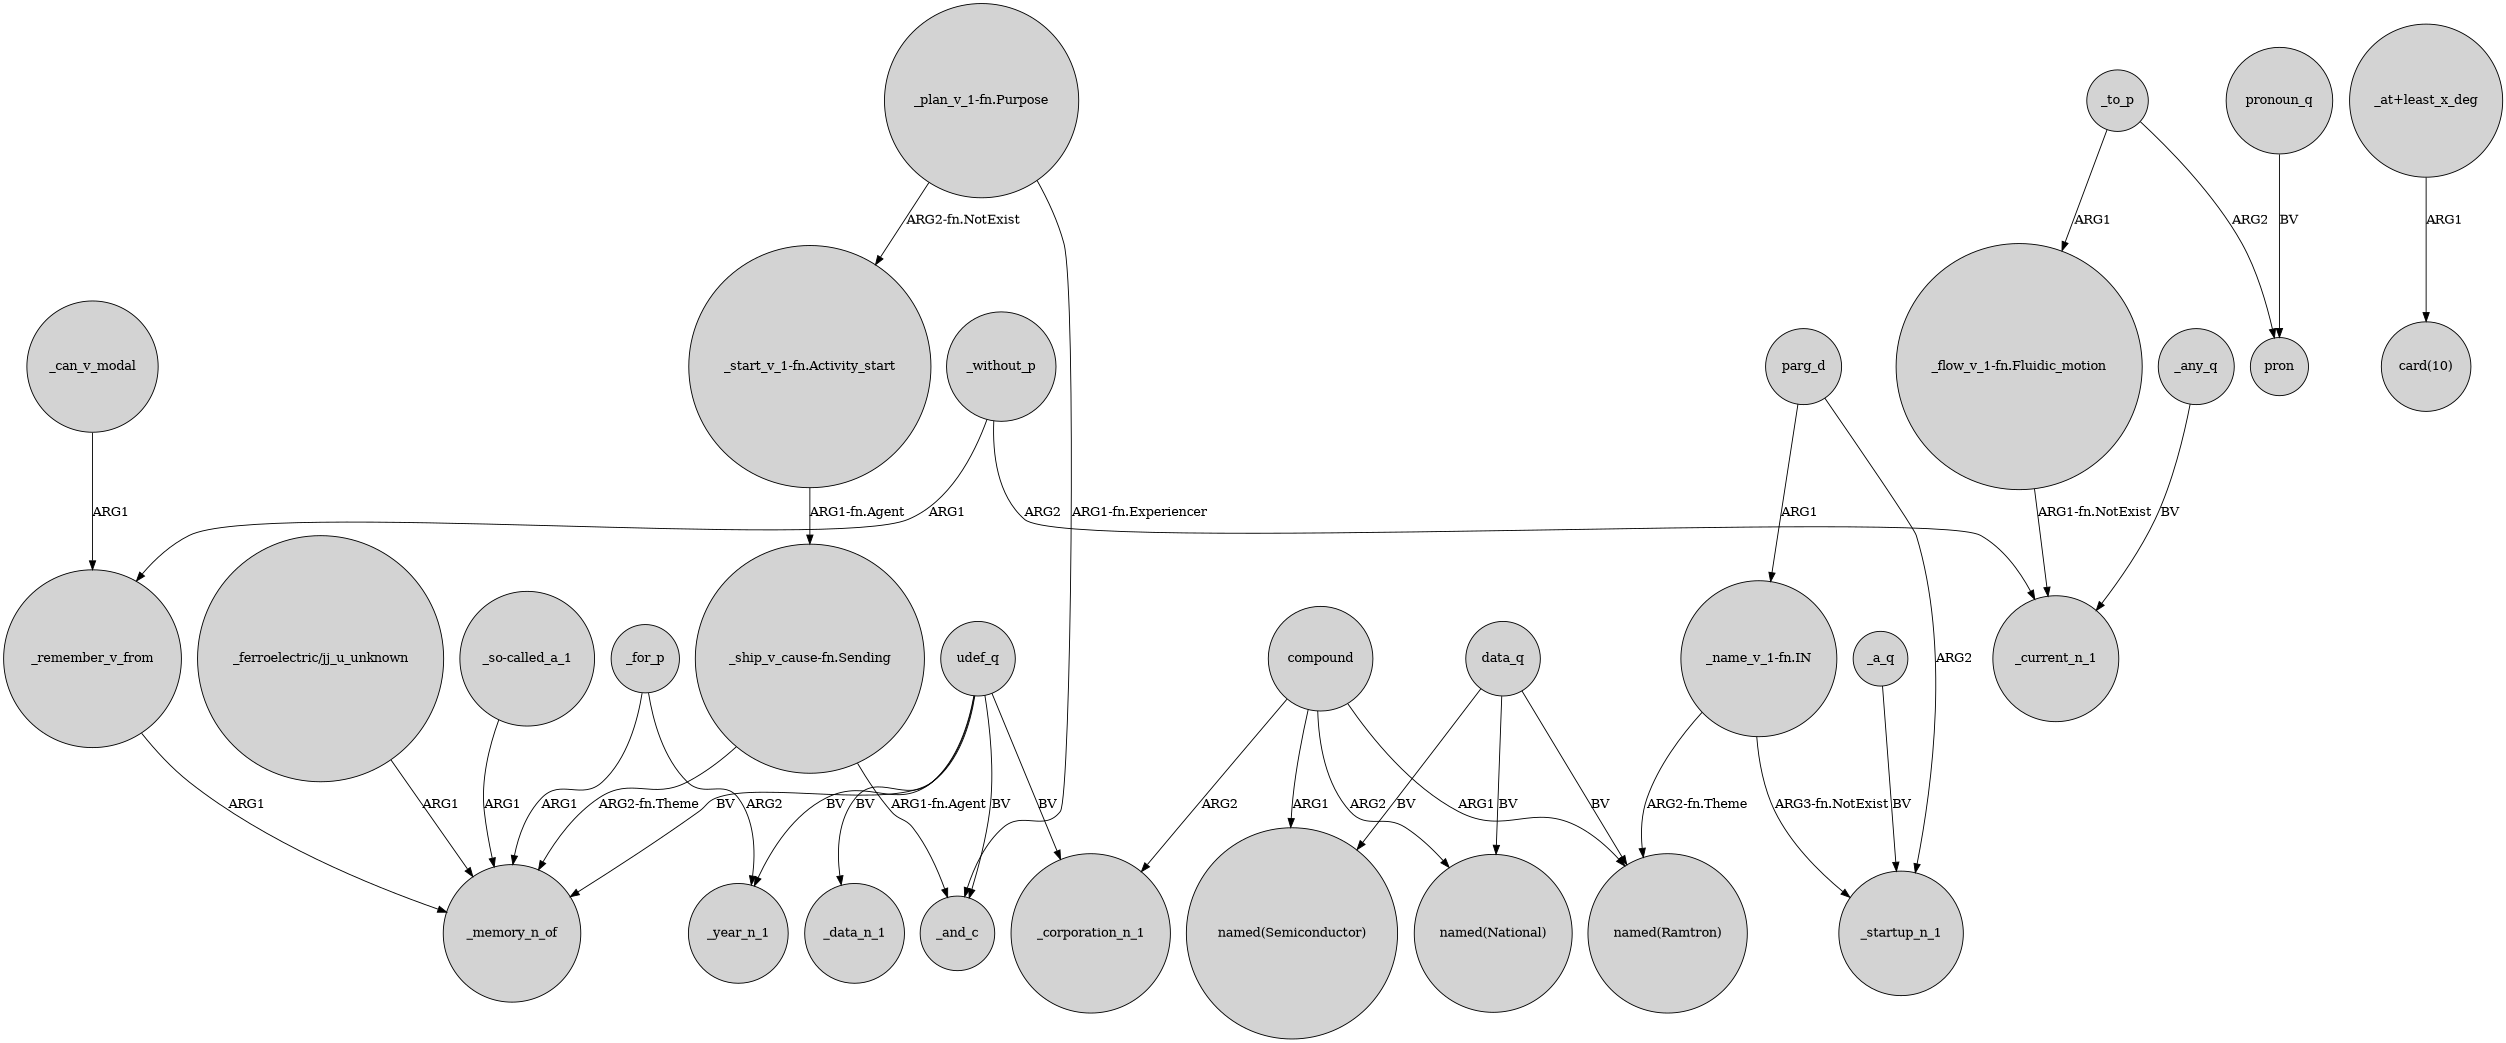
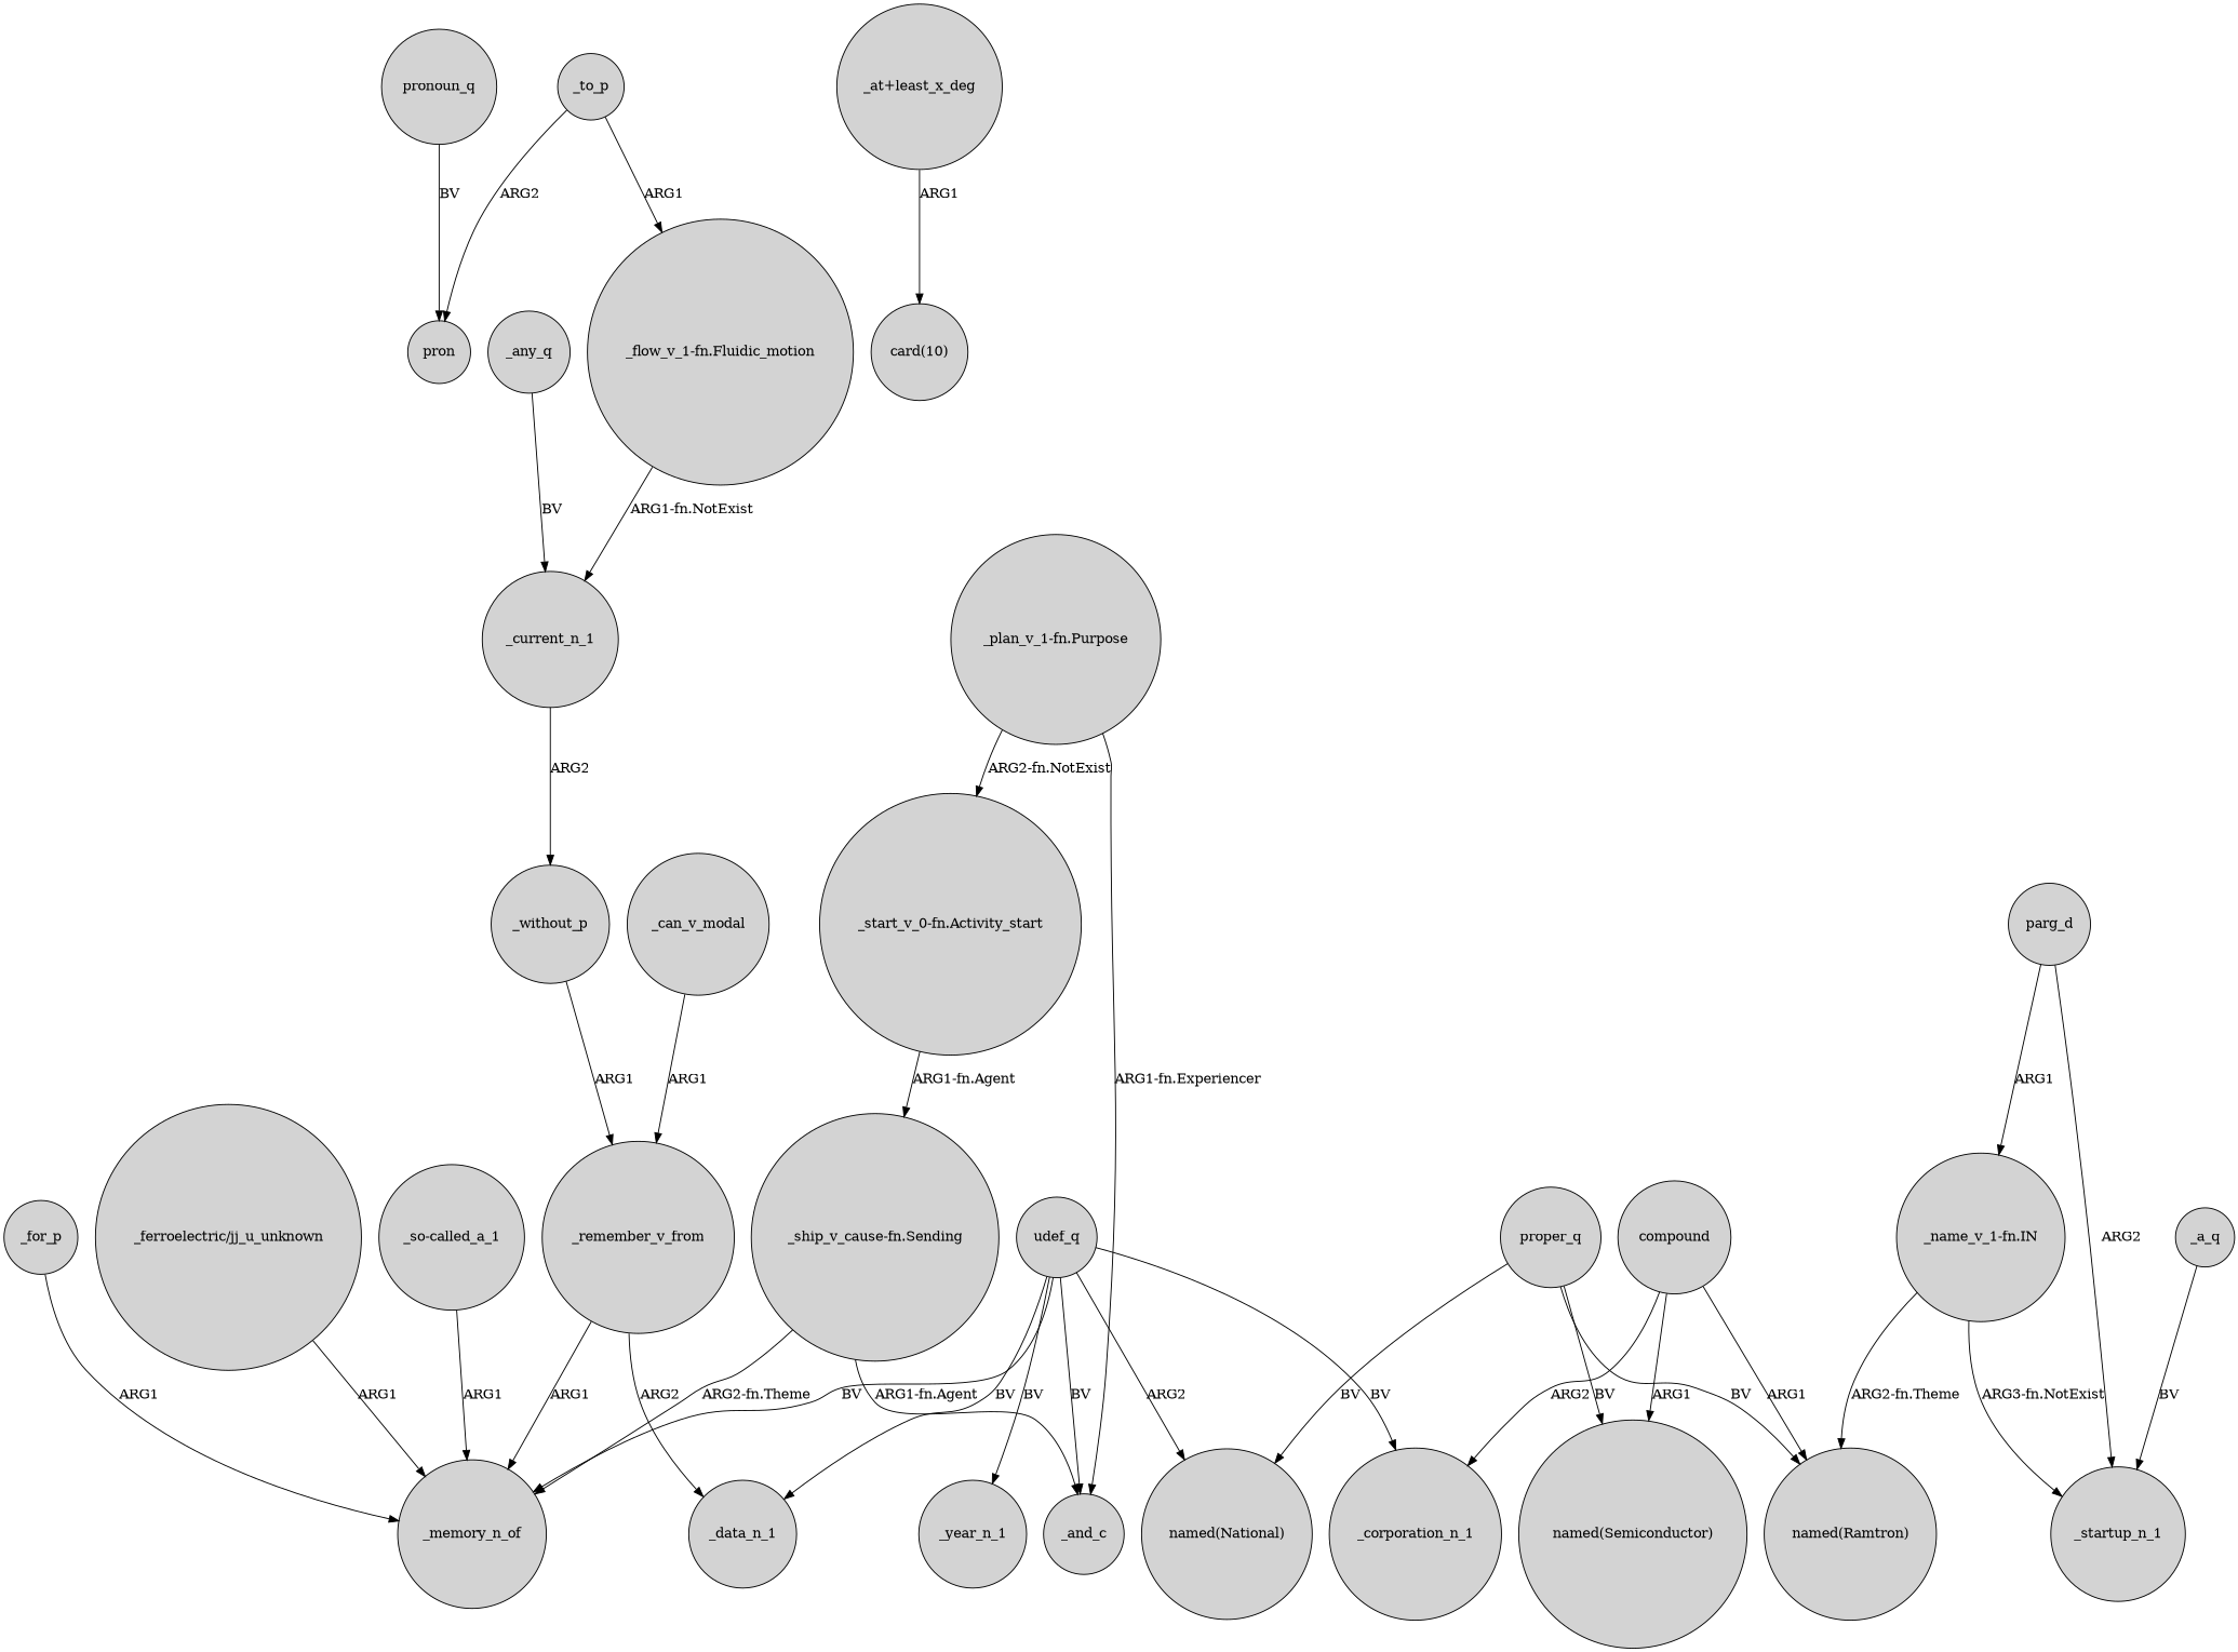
  digraph {
    node [shape=circle style=filled]
    "_so-called_a_1"
    _memory_n_of
    "_at+least_x_deg"
    "card(10)"
    _for_p
    _year_n_1
    _remember_v_from
    _data_n_1
    "_flow_v_1-fn.Fluidic_motion"
    _current_n_1
-   proper_q [label=data_q]
+   proper_q
    "named(Semiconductor)"
    "named(Ramtron)"
    "named(National)"
    compound
    _corporation_n_1
    _a_q
    _startup_n_1
    "_plan_v_1-fn.Purpose"
    _and_c
-   "_start_v_1-fn.Activity_start"
+   "_start_v_1-fn.Activity_start" [label="_start_v_0-fn.Activity_start"]
    "_ship_v_cause-fn.Sending"
    parg_d
    "_name_v_1-fn.IN"
    udef_q
    "_ferroelectric/jj_u_unknown"
    _without_p
    pronoun_q
    pron
    _any_q
    _to_p
    _can_v_modal
    "_so-called_a_1" -> _memory_n_of [label=ARG1]
    "_at+least_x_deg" -> "card(10)" [label=ARG1]
    _for_p -> _memory_n_of [label=ARG1]
-   _for_p -> _year_n_1 [label=ARG2]
    _remember_v_from -> _memory_n_of [label=ARG1]
+   _remember_v_from -> _data_n_1 [label=ARG2]
    "_flow_v_1-fn.Fluidic_motion" -> _current_n_1 [label="ARG1-fn.NotExist"]
    proper_q -> "named(Semiconductor)" [label=BV]
    proper_q -> "named(Ramtron)" [label=BV]
    proper_q -> "named(National)" [label=BV]
    compound -> "named(Semiconductor)" [label=ARG1]
    compound -> "named(Ramtron)" [label=ARG1]
-   compound -> "named(National)" [label=ARG2]
+   udef_q -> "named(National)" [label=ARG2]
    compound -> _corporation_n_1 [label=ARG2]
    _a_q -> _startup_n_1 [label=BV]
    "_plan_v_1-fn.Purpose" -> _and_c [label="ARG1-fn.Experiencer"]
    "_plan_v_1-fn.Purpose" -> "_start_v_1-fn.Activity_start" [label="ARG2-fn.NotExist"]
    "_start_v_1-fn.Activity_start" -> "_ship_v_cause-fn.Sending" [label="ARG1-fn.Agent"]
    "_ship_v_cause-fn.Sending" -> _memory_n_of [label="ARG2-fn.Theme"]
    "_ship_v_cause-fn.Sending" -> _and_c [label="ARG1-fn.Agent"]
    parg_d -> _startup_n_1 [label=ARG2]
    parg_d -> "_name_v_1-fn.IN" [label=ARG1]
    "_name_v_1-fn.IN" -> "named(Ramtron)" [label="ARG2-fn.Theme"]
    "_name_v_1-fn.IN" -> _startup_n_1 [label="ARG3-fn.NotExist"]
    udef_q -> _memory_n_of [label=BV]
    udef_q -> _year_n_1 [label=BV]
    udef_q -> _data_n_1 [label=BV]
    udef_q -> _corporation_n_1 [label=BV]
    udef_q -> _and_c [label=BV]
    "_ferroelectric/jj_u_unknown" -> _memory_n_of [label=ARG1]
    _without_p -> _remember_v_from [label=ARG1]
-   _without_p -> _current_n_1 [label=ARG2]
+   _current_n_1 -> _without_p [label=ARG2]
    pronoun_q -> pron [label=BV]
    _any_q -> _current_n_1 [label=BV]
    _to_p -> "_flow_v_1-fn.Fluidic_motion" [label=ARG1]
    _to_p -> pron [label=ARG2]
    _can_v_modal -> _remember_v_from [label=ARG1]
  }
